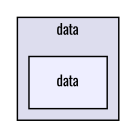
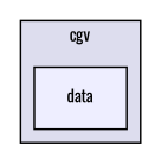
  digraph {
    compound=true
    fontname=Oswald
    n1 [fillcolor="#eeeeff" fontname=Oswald fontsize=10 label=data pencolor=black shape=box style=filled]
    subgraph cluster_1 {
      bgcolor="#ddddee"
      fontsize=10
-     label=data
+     label=cgv
      pencolor=black
      n1
    }
  }
